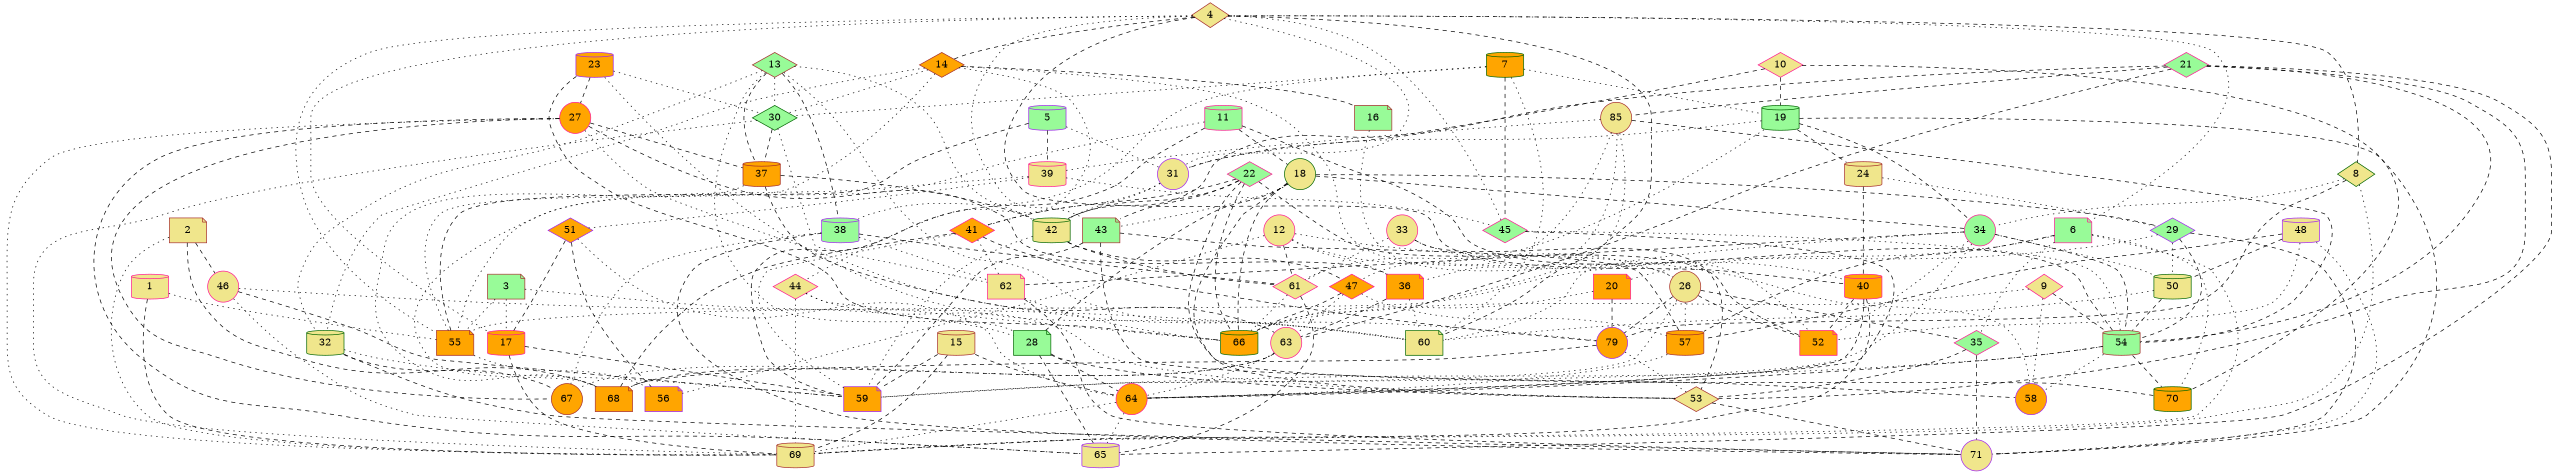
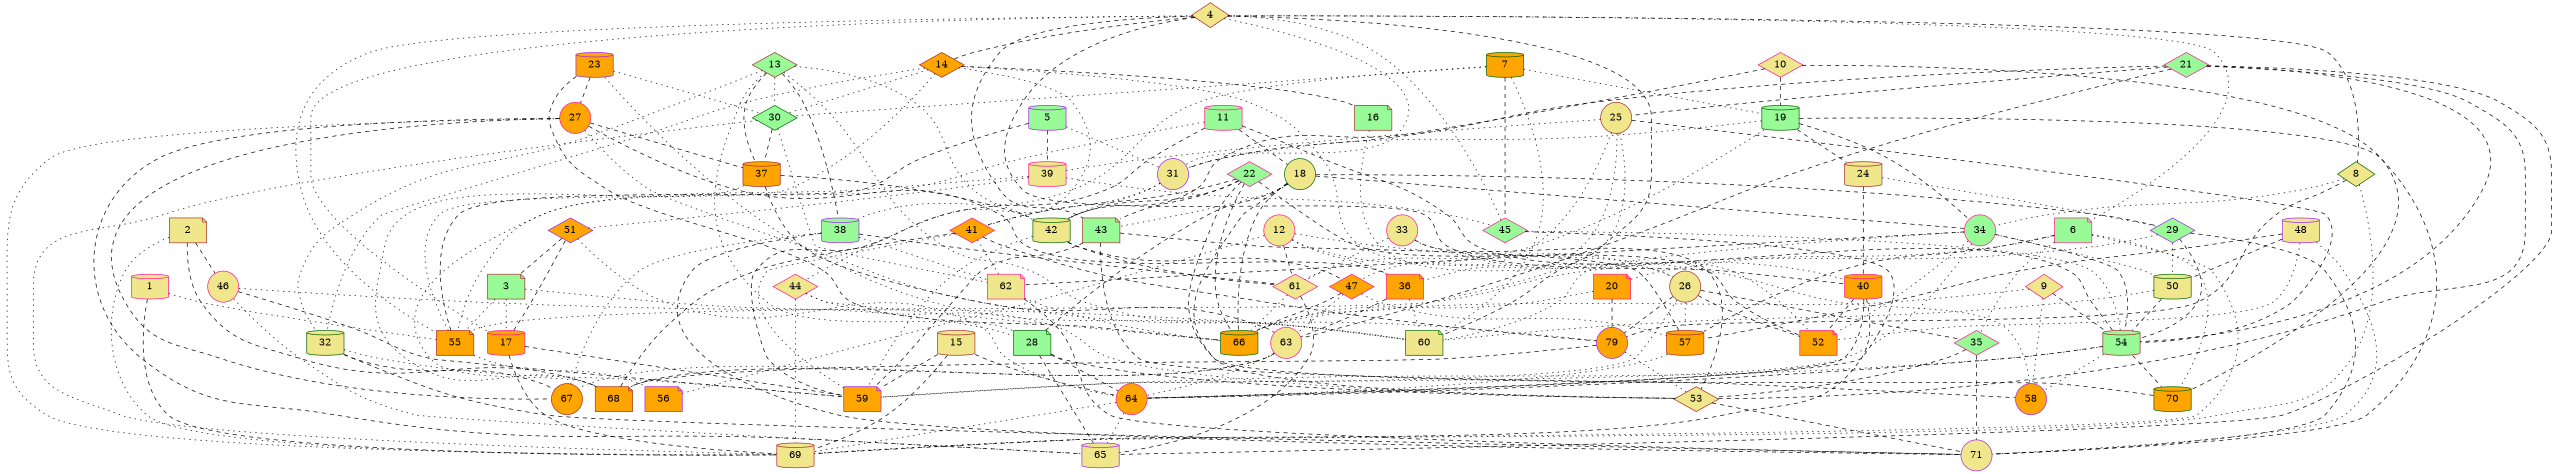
  graph {
    node [color=deeppink fillcolor=khaki shape=cylinder style=filled]
    edge [style=dashed weight=1.0]
    55 [color=brown fillcolor=orange shape=note]
    1
    69 [color=brown]
    56 [color=purple fillcolor=orange shape=note]
    2 [color=brown shape=note]
    46 [shape=circle]
    68 [color=brown fillcolor=orange shape=note]
    60 [color=darkgreen shape=note]
    59 [color=purple fillcolor=orange shape=note]
    65 [color=purple]
    3 [color=brown fillcolor=palegreen shape=note]
    17 [fillcolor=orange]
    28 [color=darkgreen fillcolor=palegreen shape=note]
    51 [color=purple fillcolor=orange shape=diamond]
    64 [fillcolor=orange shape=circle]
    53 [color=brown shape=diamond]
    4 [color=brown shape=diamond]
    6 [fillcolor=palegreen shape=note]
    8 [color=darkgreen shape=diamond]
    14 [color=brown fillcolor=orange shape=diamond]
    31 [color=purple shape=circle]
    40 [fillcolor=orange]
    43 [color=brown fillcolor=palegreen shape=note]
    45 [fillcolor=palegreen shape=diamond]
    20 [fillcolor=orange shape=note]
    35 [fillcolor=palegreen shape=diamond]
    57 [color=brown fillcolor=orange]
    70 [color=darkgreen fillcolor=orange]
    34 [fillcolor=palegreen shape=circle]
    n30 [color=purple fillcolor=orange label=79 shape=circle]
    30 [color=darkgreen fillcolor=palegreen shape=diamond]
    26 [color=brown shape=circle]
    32 [color=darkgreen]
    16 [color=brown fillcolor=palegreen shape=note]
    44 [shape=diamond]
    42 [color=darkgreen]
    41 [fillcolor=orange shape=diamond]
    52 [fillcolor=orange shape=note]
    58 [color=purple fillcolor=orange shape=circle]
    54 [color=brown fillcolor=palegreen]
    5 [color=purple fillcolor=palegreen]
    39
    66 [color=darkgreen fillcolor=orange]
    71 [color=purple shape=circle]
    7 [color=darkgreen fillcolor=orange]
    19 [color=darkgreen fillcolor=palegreen]
    38 [color=purple fillcolor=palegreen]
    61 [shape=diamond]
    24 [color=brown]
    37 [color=brown fillcolor=orange]
    62 [shape=note]
    67 [color=brown fillcolor=orange shape=circle]
    50 [color=darkgreen]
    9 [shape=diamond]
    10 [shape=diamond]
    47 [fillcolor=orange shape=diamond]
    11 [fillcolor=palegreen]
    18 [color=darkgreen shape=circle]
    29 [color=purple fillcolor=palegreen shape=diamond]
    12 [shape=circle]
    36 [fillcolor=orange shape=note]
    63 [shape=circle]
    13 [color=brown fillcolor=palegreen shape=diamond]
    15 [color=brown]
    21 [fillcolor=palegreen shape=diamond]
-   25 [color=brown shape=circle label=85]
+   25 [color=brown shape=circle]
    22 [fillcolor=palegreen shape=diamond]
    23 [color=purple fillcolor=orange]
    27 [fillcolor=orange shape=circle]
    33 [shape=circle]
    48 [color=purple]
    55 -- 56 [style=dotted]
    1 -- 55 [style=dotted]
    1 -- 69
    2 -- 69 [style=dotted]
    2 -- 46
    2 -- 68
    46 -- 60 [style=dotted]
    46 -- 59
    46 -- 65 [style=dotted]
    3 -- 55 [style=dotted]
    3 -- 17 [style=dotted]
    3 -- 28 [style=dotted]
    17 -- 69
    17 -- 59
    17 -- 51
    28 -- 65
    28 -- 64
    28 -- 53
-   51 -- 56
+   51 -- 3
    51 -- 64 [style=dotted]
    64 -- 69 [style=dotted]
    64 -- 65 [style=dotted]
    53 -- 71
    4 -- 55 [style=dotted]
    4 -- 60
    4 -- 17 [style=dotted]
    4 -- 6 [style=dotted]
    4 -- 8
    4 -- 14
    4 -- 31 [style=dotted]
    4 -- 40
-   4 -- 43 [style=dotted]
+   4 -- 43
    4 -- 45 [style=dotted]
    6 -- 69 [style=dotted]
    6 -- 20 [style=dotted]
    6 -- 35 [style=dotted]
    6 -- 57
    6 -- 70 [style=dotted]
    8 -- 69 [style=dotted]
    8 -- 34 [style=dotted]
    8 -- n30
    14 -- 55 [style=dotted]
    14 -- 30 [style=dotted]
    14 -- 26 [style=dotted]
    14 -- 32 [style=dotted]
    14 -- 16
    14 -- 44 [style=dotted]
    31 -- 42 [style=dotted]
    31 -- 41 [style=dotted]
    40 -- 69
    40 -- 64
    40 -- 52
    43 -- 59
    43 -- 57
    43 -- 58
    45 -- 64
    45 -- 54 [style=dotted]
    20 -- n30
    20 -- 66 [style=dotted]
    35 -- 53
    35 -- 71
    57 -- 64 [style=dotted]
    34 -- 60 [style=dotted]
    34 -- 59 [style=dotted]
    34 -- 52 [style=dotted]
    34 -- 54
    34 -- 62
    34 -- 50 [style=dotted]
    n30 -- 68
    n30 -- 53 [style=dotted]
    30 -- 69 [style=dotted]
    30 -- 37
    30 -- 62 [style=dotted]
    26 -- 59 [style=dotted]
    26 -- 35
    26 -- 57 [style=dotted]
    26 -- n30
    26 -- 52
    32 -- 59 [style=dotted]
    32 -- 71
    32 -- 67
    16 -- 52 [style=dotted]
    44 -- 69 [style=dotted]
    44 -- 53 [style=dotted]
    44 -- 66 [style=dotted weight=2.0]
    42 -- 59 [style=dotted]
    42 -- 61
    42 -- 47
    41 -- 68
    41 -- 59 [style=dotted weight=2.0]
    41 -- n30
    41 -- 62 [style=dotted]
    54 -- 59 [style=dotted]
    54 -- 64
    54 -- 70
    54 -- 58 [style=dotted]
    5 -- 55
    5 -- 31 [style=dotted]
    5 -- 39
    39 -- 68 [style=dotted]
    39 -- 51 [style=dotted]
    39 -- 45 [style=dotted]
    7 -- 60 [style=dotted]
    7 -- 45
    7 -- 30 [style=dotted]
    7 -- 19 [style=dotted]
    7 -- 38 [style=dotted]
    19 -- 31 [style=dotted]
    19 -- 34
    19 -- 71
    19 -- 61 [style=dotted]
    19 -- 24
    38 -- 71
    38 -- 61
    38 -- 62 [style=dotted]
    38 -- 67 [style=dotted]
    61 -- 65
    61 -- 66 [style=dotted weight=2.0]
    24 -- 40
    24 -- 29 [style=dotted]
    37 -- 68 [style=dotted]
    37 -- 42
    37 -- 63
    62 -- 66 [style=dotted weight=2.0]
    62 -- 71
    50 -- 60 [style=dotted]
    50 -- 54
    9 -- 58 [style=dotted]
    9 -- 54
    9 -- 66 [style=dotted]
    10 -- 70
    10 -- 42
    10 -- 19
    47 -- 57 [style=dotted]
    47 -- 66
    47 -- 63 [style=dotted]
    11 -- 55 [style=dotted]
    11 -- 59
    11 -- 54
    11 -- 18
    18 -- 28
    18 -- 53
    18 -- 43 [style=dotted]
    18 -- 34
    18 -- 66
    18 -- 29
    29 -- 55 [style=dotted]
    29 -- 54
    29 -- 71 [weight=2.0]
    29 -- 50 [style=dotted]
    12 -- 56 [style=dotted]
    12 -- 26 [style=dotted]
    12 -- 58 [style=dotted]
    12 -- 61
    12 -- 36 [style=dotted]
    36 -- 60 [style=dotted]
    36 -- 63 [weight=2.0]
    63 -- 68
    63 -- 64 [style=dotted]
    63 -- 67 [style=dotted]
    13 -- 60 [style=dotted]
    13 -- 28 [style=dotted]
    13 -- 30 [style=dotted]
    13 -- 32 [style=dotted]
    13 -- 42 [style=dotted]
    13 -- 38
    13 -- 37
    15 -- 69
    15 -- 59
    15 -- 64 [weight=2.0]
    21 -- 65
    21 -- 53
    21 -- 31
    21 -- 54
    21 -- 63
    21 -- 25
    25 -- 54
    25 -- 39 [style=dotted]
    25 -- 66 [style=dotted]
    25 -- 47 [style=dotted]
    25 -- 36 [style=dotted]
    22 -- 43
    22 -- 70
    22 -- 42
    22 -- 41
    22 -- 52
    22 -- 66
    23 -- 60 [style=dotted]
    23 -- 30 [style=dotted]
    23 -- 66
    23 -- 27
    27 -- 69 [style=dotted]
    27 -- 65
    27 -- n30 [style=dotted]
    27 -- 37
    27 -- 67
    27 -- 36
    33 -- 53
    33 -- 40 [style=dotted]
    33 -- 61 [style=dotted]
    48 -- 57
    48 -- 52 [style=dotted]
    48 -- 71 [style=dotted]
    48 -- 50
  }
